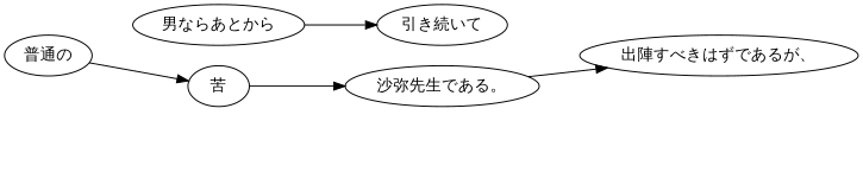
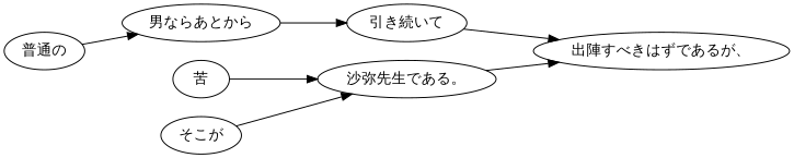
  digraph {
    rankdir=LR
    n1 [label="普通の"]
    n2 [label="男ならあとから"]
    n3 [label="引き続いて"]
    n4 [label="出陣すべきはずであるが、"]
    n5 [label="沙弥先生である。"]
+   n6 [label="そこが"]
    n7 [label="苦"]
-   n1 -> n7
+   n1 -> n2
    n2 -> n3
+   n3 -> n4
    n5 -> n4
+   n6 -> n5
    n7 -> n5
  }
